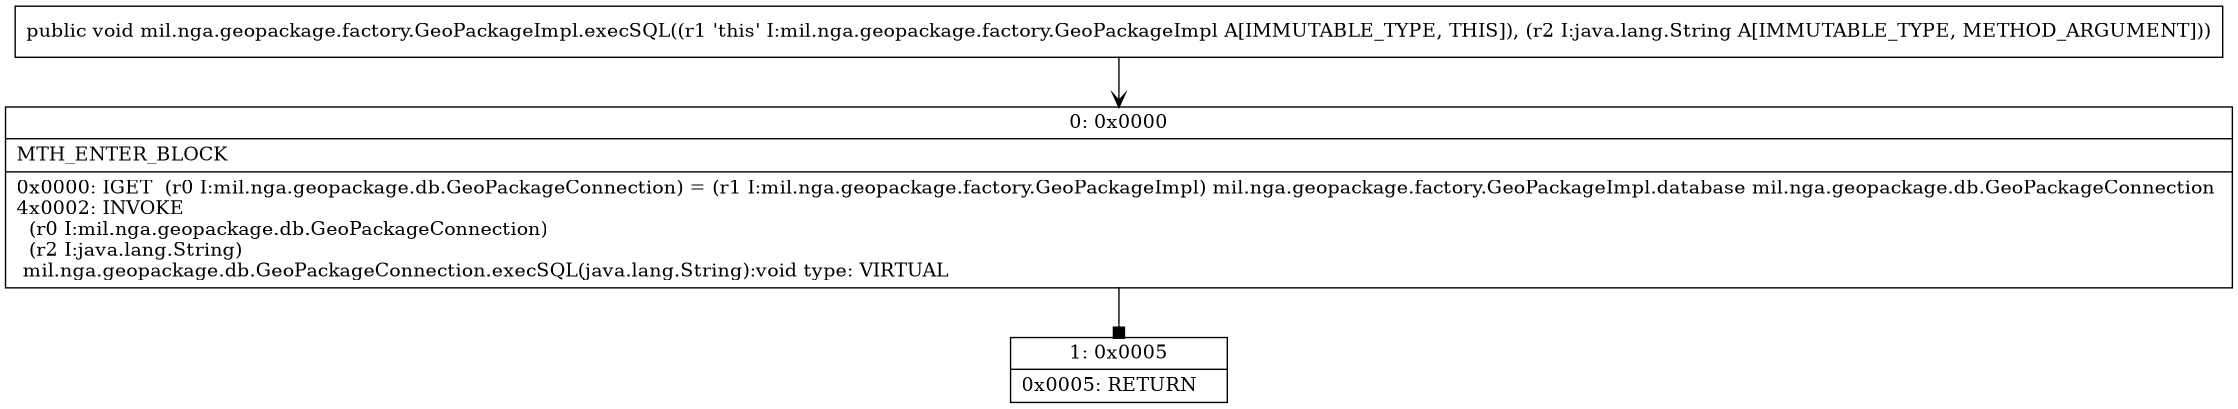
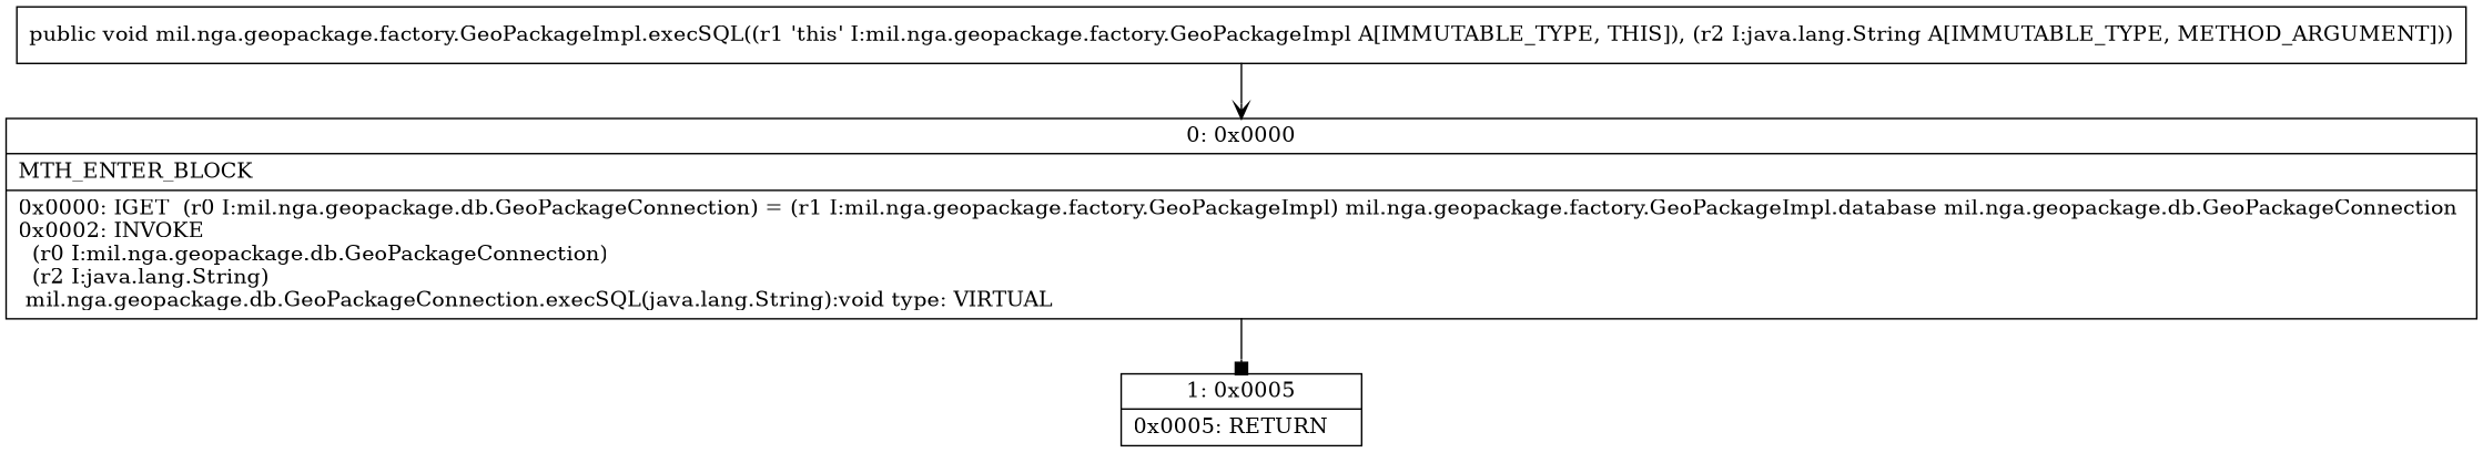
  digraph {
    node [shape=record]
-   n1 [label="{0\:\ 0x0000|MTH_ENTER_BLOCK\l|0x0000: IGET  (r0 I:mil.nga.geopackage.db.GeoPackageConnection) = (r1 I:mil.nga.geopackage.factory.GeoPackageImpl) mil.nga.geopackage.factory.GeoPackageImpl.database mil.nga.geopackage.db.GeoPackageConnection \l4x0002: INVOKE  \l  (r0 I:mil.nga.geopackage.db.GeoPackageConnection)\l  (r2 I:java.lang.String)\l mil.nga.geopackage.db.GeoPackageConnection.execSQL(java.lang.String):void type: VIRTUAL \l}"]
+   n1 [label="{0\:\ 0x0000|MTH_ENTER_BLOCK\l|0x0000: IGET  (r0 I:mil.nga.geopackage.db.GeoPackageConnection) = (r1 I:mil.nga.geopackage.factory.GeoPackageImpl) mil.nga.geopackage.factory.GeoPackageImpl.database mil.nga.geopackage.db.GeoPackageConnection \l0x0002: INVOKE  \l  (r0 I:mil.nga.geopackage.db.GeoPackageConnection)\l  (r2 I:java.lang.String)\l mil.nga.geopackage.db.GeoPackageConnection.execSQL(java.lang.String):void type: VIRTUAL \l}"]
    n2 [label="{1\:\ 0x0005|0x0005: RETURN   \l}"]
    n3 [label="{public void mil.nga.geopackage.factory.GeoPackageImpl.execSQL((r1 'this' I:mil.nga.geopackage.factory.GeoPackageImpl A[IMMUTABLE_TYPE, THIS]), (r2 I:java.lang.String A[IMMUTABLE_TYPE, METHOD_ARGUMENT])) }"]
    n1 -> n2 [arrowhead=box]
    n3 -> n1 [arrowhead=vee]
  }
